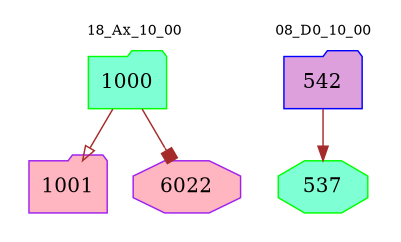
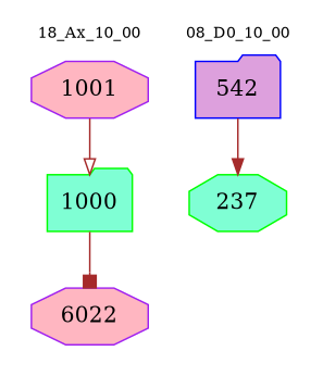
  digraph {
    node [color=purple fillcolor=lightpink shape=octagon style=filled]
    edge [color=brown]
-   n1 [label=1001 shape=folder]
+   n1 [label=1001]
    n2 [color=green fillcolor=aquamarine label=1000 shape=folder]
    n3 [label=6022]
    n4 [color=blue fillcolor=plum label=542 shape=folder]
-   n5 [color=green fillcolor=aquamarine label=537]
+   n5 [color=green fillcolor=aquamarine label=237]
    subgraph cluster_1 {
      color=white
      fontsize=10
      label="18_Ax_10_00"
      n1
      n2
      n3
    }
    subgraph cluster_2 {
      color=white
      fontsize=10
      label="08_D0_10_00"
      n4
      n5
    }
-   n2 -> n1 [arrowhead=onormal]
+   n1 -> n2 [arrowhead=onormal]
    n2 -> n3 [arrowhead=box]
    n4 -> n5 [arrowhead=normal]
  }
